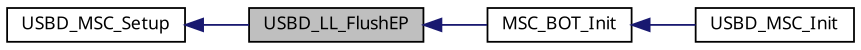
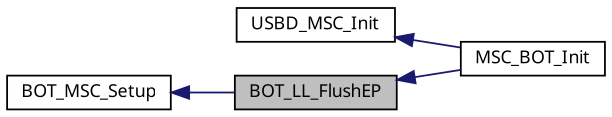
  digraph {
    fontname="Noto Sans"
    rankdir=LR
    node [color=black fillcolor=white fontname="Noto Sans" fontsize=10 shape=record style=filled]
    edge [color=midnightblue dir=back fontname="Noto Sans" fontsize=10 labelfontname=Helvetica labelfontsize=10 style=solid]
-   n1 [fillcolor=grey75 fontcolor=black height=0.2 label=USBD_LL_FlushEP width=0.4]
+   n1 [fillcolor=grey75 fontcolor=black height=0.2 label=BOT_LL_FlushEP width=0.4]
    n2 [height=0.2 label=MSC_BOT_Init width=0.4]
-   n3 [height=0.2 label=USBD_MSC_Setup width=0.4]
+   n3 [height=0.2 label=BOT_MSC_Setup width=0.4]
    n4 [height=0.2 label=USBD_MSC_Init width=0.4]
    n1 -> n2
-   n2 -> n4
+   n4 -> n2
    n3 -> n1
  }
